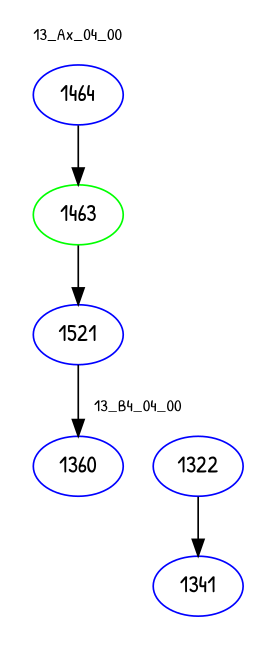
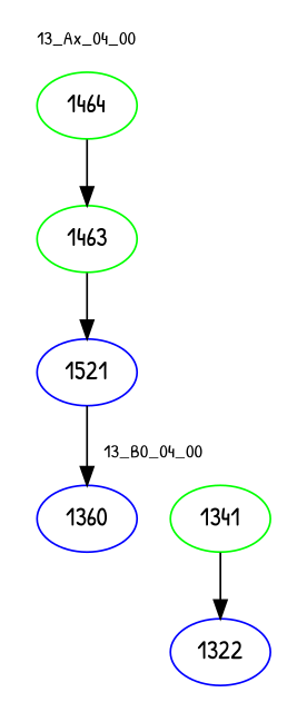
  digraph {
    fontname="Patrick Hand"
    node [color=blue fontname="Patrick Hand"]
    edge [color=black fontname="Patrick Hand"]
    n1 [color=green label=1463]
-   n2 [label=1464]
+   n2 [color=green label=1464]
    n3 [label=1521]
-   n4 [label=1341]
+   n4 [color=green label=1341]
    n5 [label=1322]
    n6 [label=1360]
    subgraph cluster_1 {
      color=white
      fontsize=10
      label="13_Ax_04_00"
      n1
      n2
      n3
    }
    subgraph cluster_2 {
      color=white
      fontsize=10
-     label="13_B4_04_00"
+     label="13_B0_04_00"
      n4
      n5
      n6
    }
    n1 -> n3
    n2 -> n1
    n3 -> n6
-   n5 -> n4
+   n4 -> n5
  }
